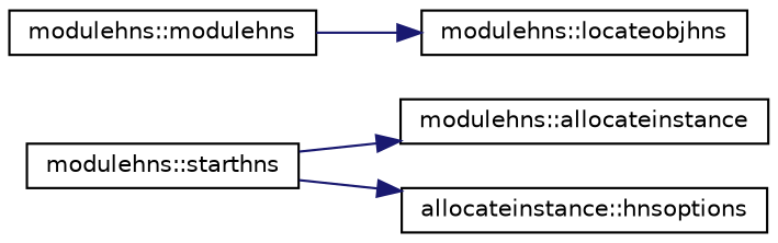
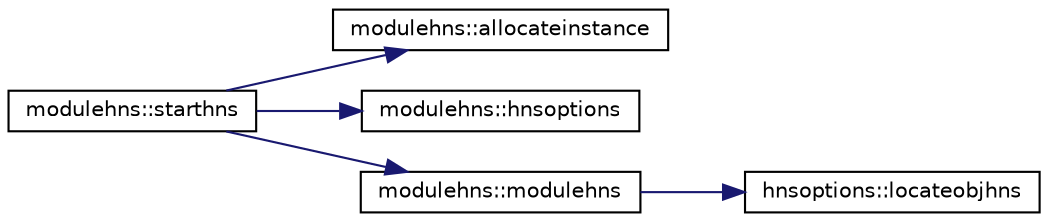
  digraph {
    rankdir=LR
    node [color=black fillcolor=white fontname=Helvetica fontsize=10 shape=record style=filled]
    edge [color=midnightblue fontname=Helvetica fontsize=10 labelfontname=Helvetica labelfontsize=10 style=solid]
    n1 [height=0.2 label="modulehns::starthns" width=0.4]
    n2 [height=0.2 label="modulehns::allocateinstance" width=0.4]
-   n3 [height=0.2 label="allocateinstance::hnsoptions" width=0.4]
+   n3 [height=0.2 label="modulehns::hnsoptions" width=0.4]
    n4 [height=0.2 label="modulehns::modulehns" width=0.4]
-   n5 [height=0.2 label="modulehns::locateobjhns" width=0.4]
+   n5 [height=0.2 label="hnsoptions::locateobjhns" width=0.4]
    n1 -> n2
    n1 -> n3
+   n1 -> n4
    n4 -> n5
  }
